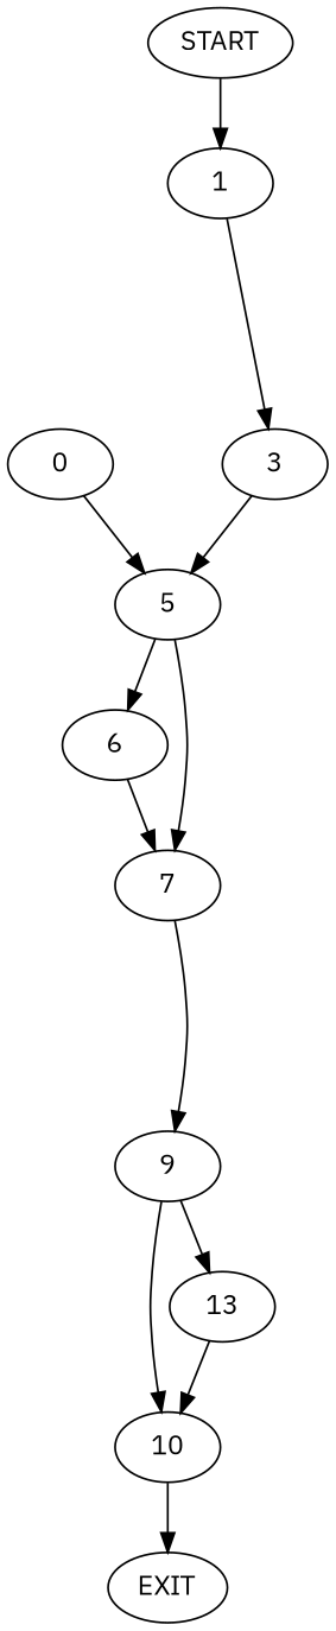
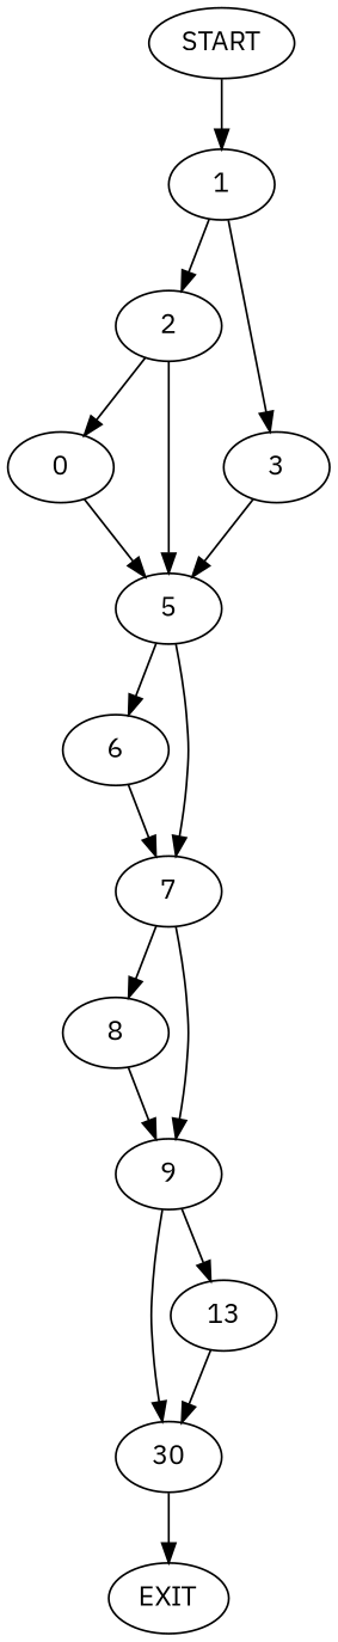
  digraph {
    fontname="IBM Plex Sans"
    node [fontname="IBM Plex Sans"]
    edge [fontname="IBM Plex Sans"]
    n1 [label=START]
    1
+   2
    3
    n5 [label=EXIT]
    n6 [label=0]
    5
    6
    7
+   8
    9
-   10
+   10 [label=30]
    n13 [label=13]
    n1 -> 1
+   1 -> 2
    1 -> 3
+   2 -> n6
+   2 -> 5
    3 -> 5
    n6 -> 5
    5 -> 6
    5 -> 7
    6 -> 7
+   7 -> 8
    7 -> 9
+   8 -> 9
    9 -> 10
    9 -> n13
    10 -> n5
    n13 -> 10
  }
